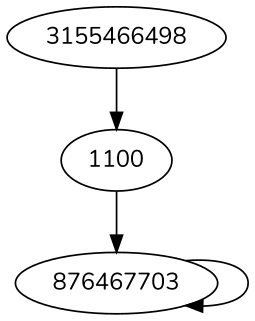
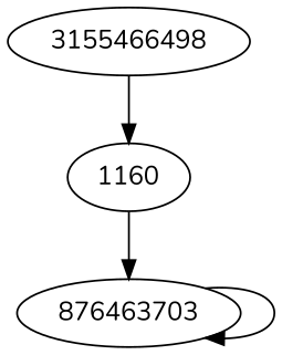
  digraph {
    fontname=Nunito
    node [fontname=Nunito]
    edge [fontname=Nunito]
-   1160 [label=1100]
-   876463703 [label=876467703]
+   1160
+   876463703
    n3 [label=3155466498]
    1160 -> 876463703
    876463703 -> 876463703
    n3 -> 1160
  }
